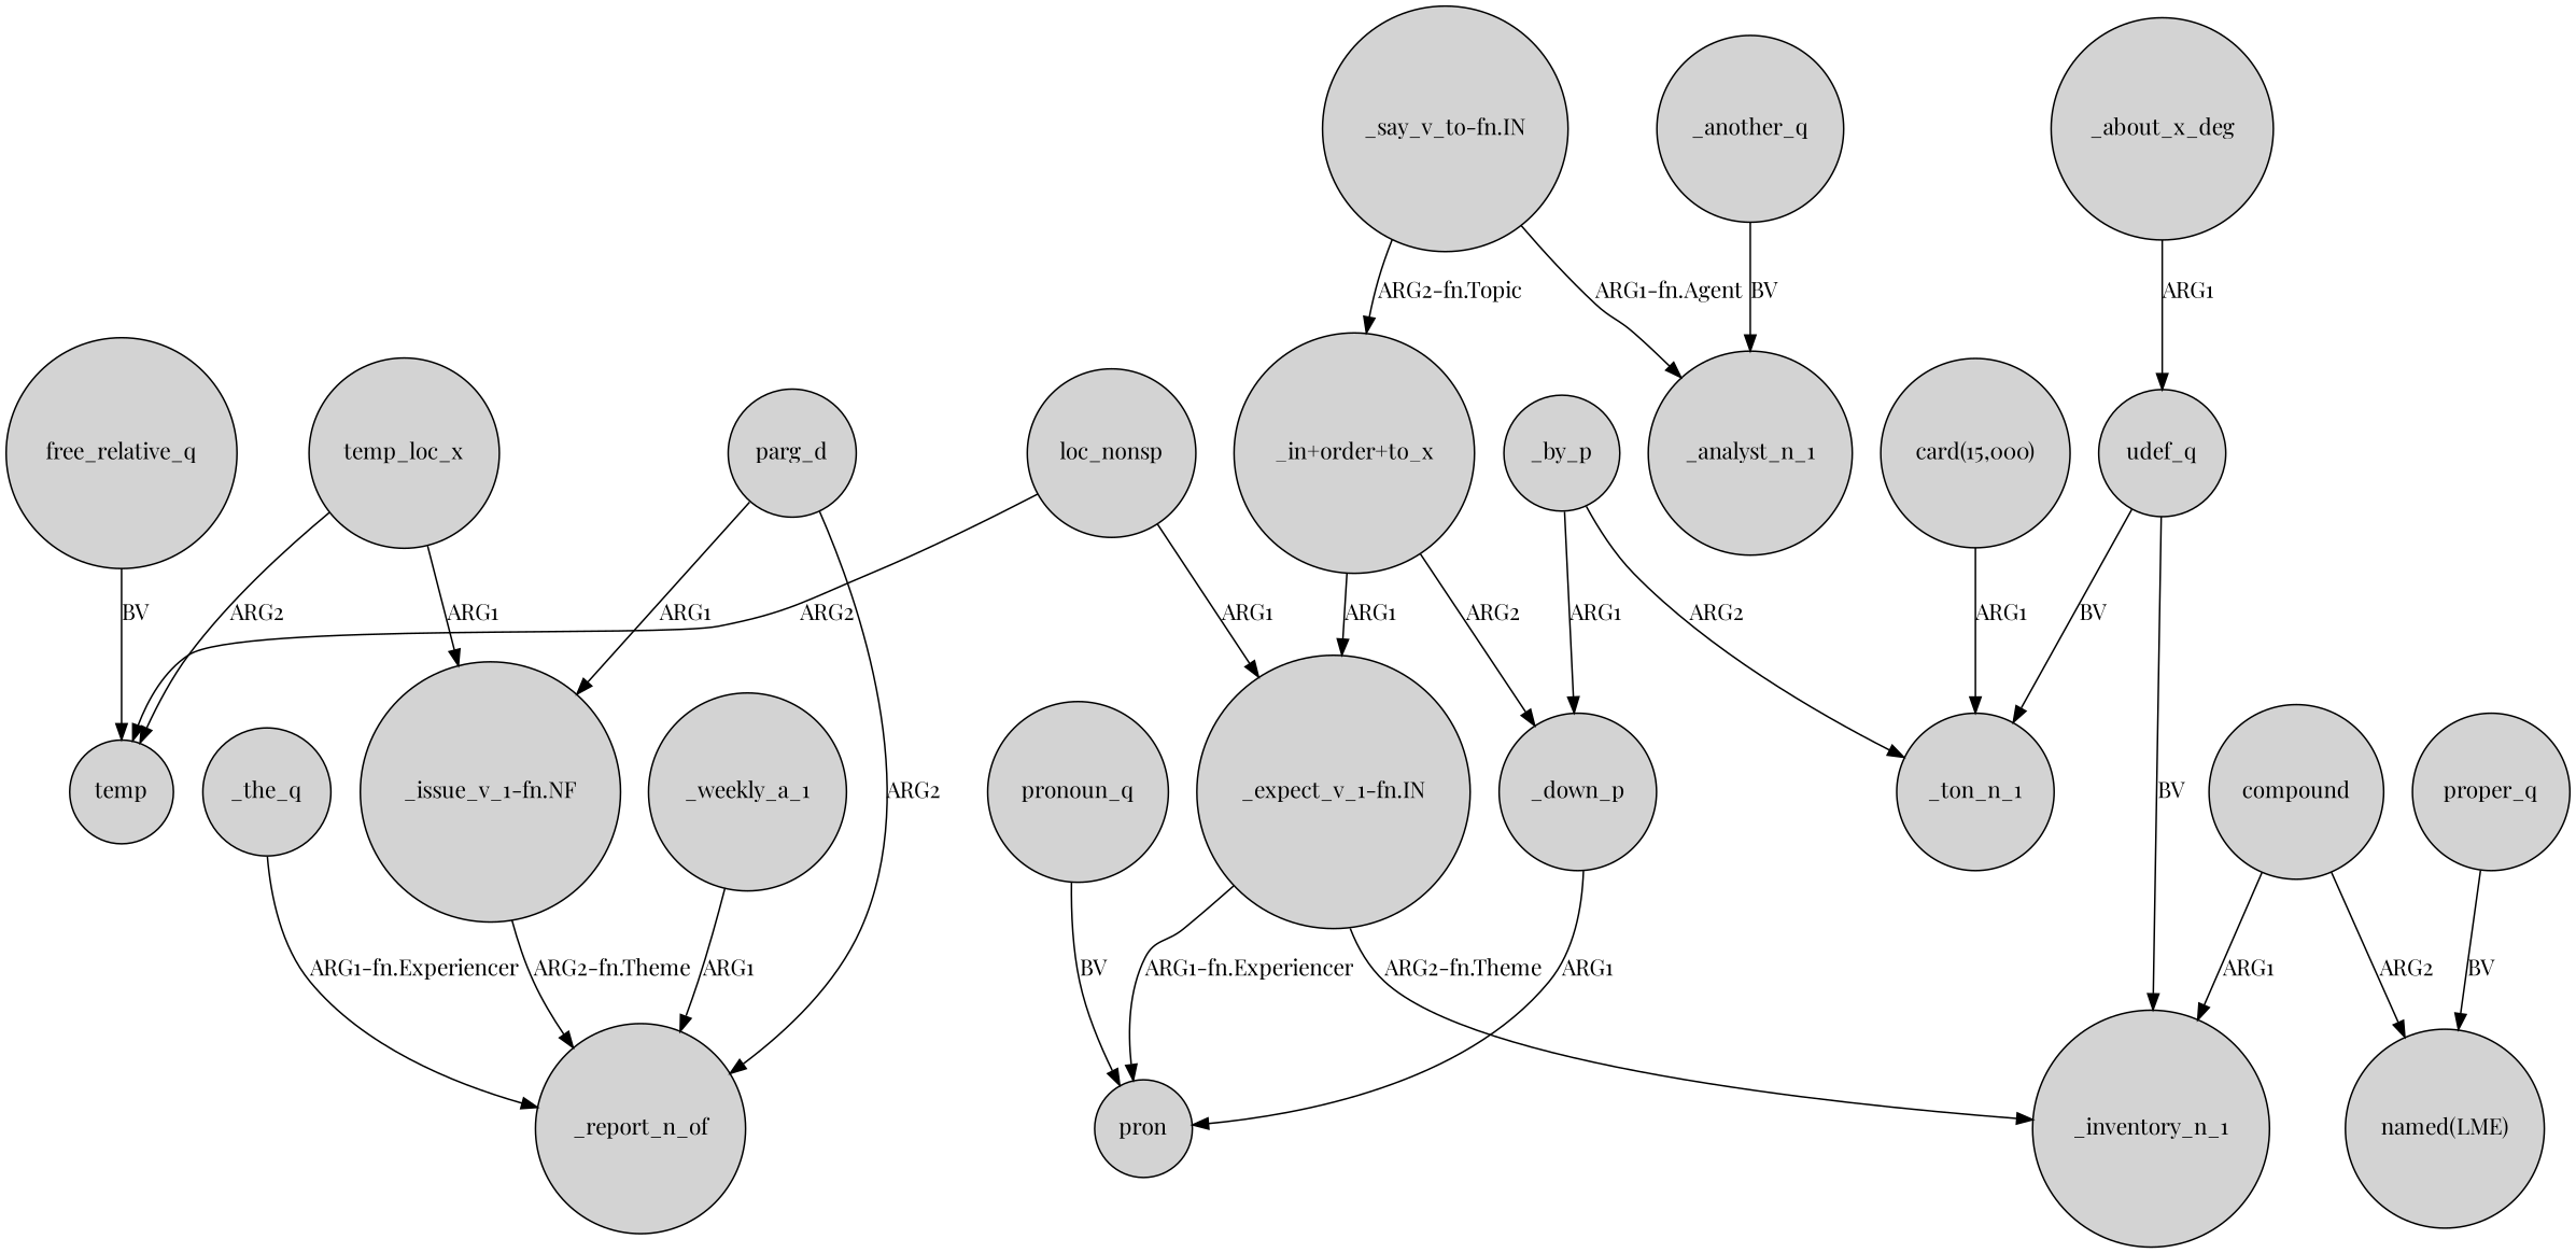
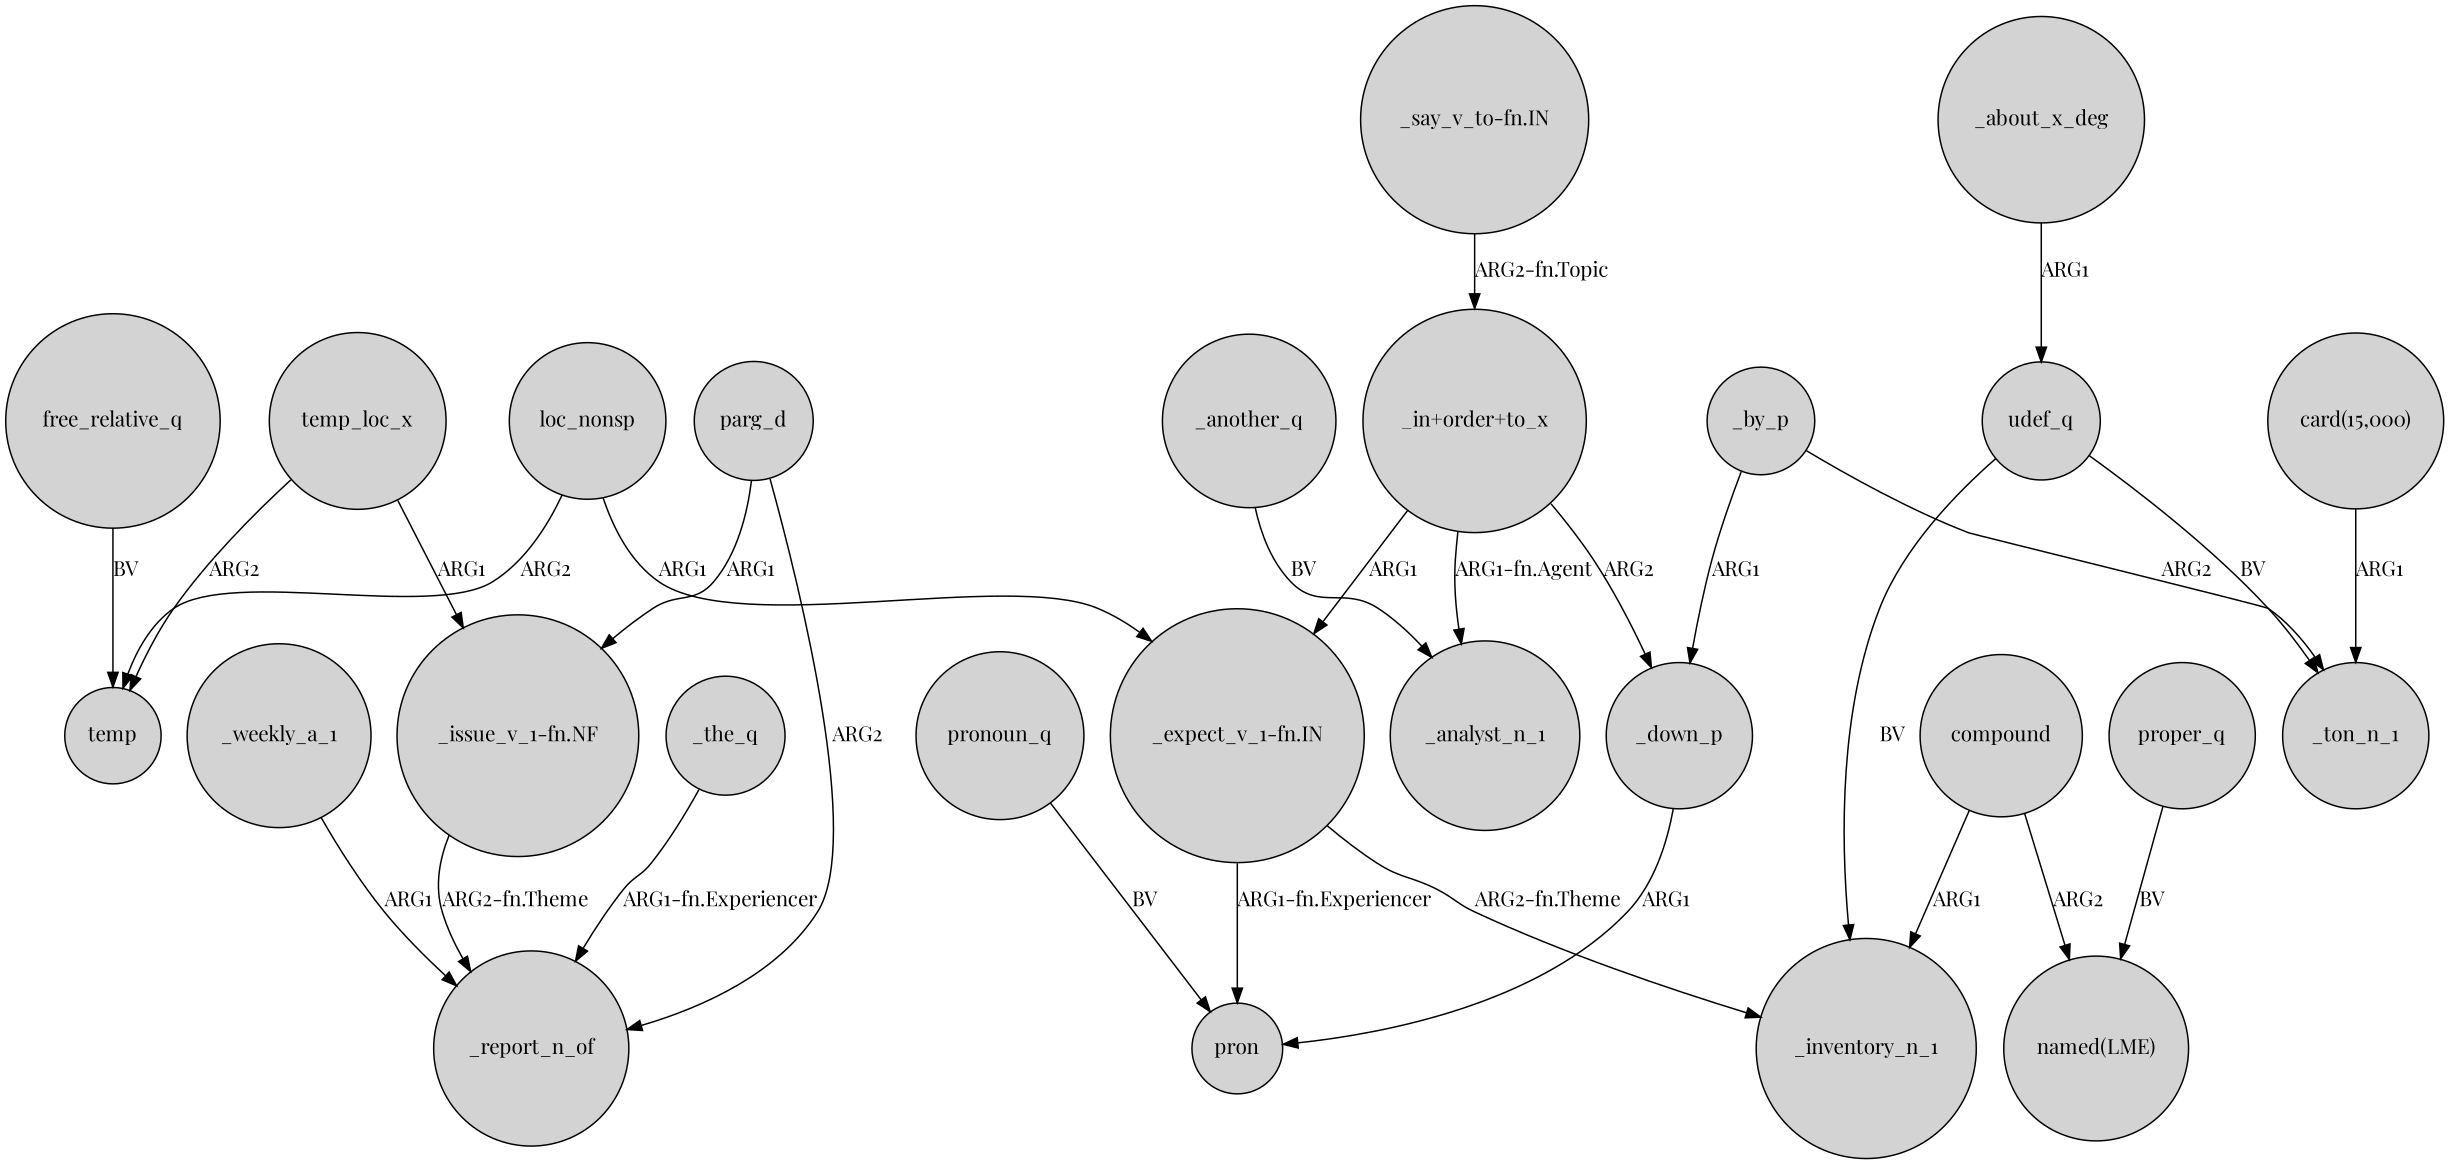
  digraph {
    fontname="Playfair Display"
    node [fontname="Playfair Display" shape=circle style=filled]
    edge [fontname="Playfair Display"]
    loc_nonsp
    temp
    "_expect_v_1-fn.IN"
    _down_p
    pron
    temp_loc_x
    "_issue_v_1-fn.NF"
    _report_n_of
    _another_q
    _analyst_n_1
    _weekly_a_1
    _by_p
    _ton_n_1
    _about_x_deg
    udef_q
    _inventory_n_1
    parg_d
    "_say_v_to-fn.IN"
    "_in+order+to_x"
    pronoun_q
    compound
    "named(LME)"
    "card(15,000)"
    _the_q
    proper_q
    free_relative_q
    loc_nonsp -> temp [label=ARG2]
    loc_nonsp -> "_expect_v_1-fn.IN" [label=ARG1]
    "_expect_v_1-fn.IN" -> pron [label="ARG1-fn.Experiencer"]
    "_expect_v_1-fn.IN" -> _inventory_n_1 [label="ARG2-fn.Theme"]
    _down_p -> pron [label=ARG1]
    temp_loc_x -> temp [label=ARG2]
    temp_loc_x -> "_issue_v_1-fn.NF" [label=ARG1]
    "_issue_v_1-fn.NF" -> _report_n_of [label="ARG2-fn.Theme"]
    _another_q -> _analyst_n_1 [label=BV]
    _weekly_a_1 -> _report_n_of [label=ARG1]
    _by_p -> _down_p [label=ARG1]
    _by_p -> _ton_n_1 [label=ARG2]
    _about_x_deg -> udef_q [label=ARG1]
    udef_q -> _ton_n_1 [label=BV]
    udef_q -> _inventory_n_1 [label=BV]
    parg_d -> "_issue_v_1-fn.NF" [label=ARG1]
    parg_d -> _report_n_of [label=ARG2]
-   "_say_v_to-fn.IN" -> _analyst_n_1 [label="ARG1-fn.Agent"]
+   "_in+order+to_x" -> _analyst_n_1 [label="ARG1-fn.Agent"]
    "_say_v_to-fn.IN" -> "_in+order+to_x" [label="ARG2-fn.Topic"]
    "_in+order+to_x" -> "_expect_v_1-fn.IN" [label=ARG1]
    "_in+order+to_x" -> _down_p [label=ARG2]
    pronoun_q -> pron [label=BV]
    compound -> _inventory_n_1 [label=ARG1]
    compound -> "named(LME)" [label=ARG2]
    "card(15,000)" -> _ton_n_1 [label=ARG1]
    _the_q -> _report_n_of [label="ARG1-fn.Experiencer"]
    proper_q -> "named(LME)" [label=BV]
    free_relative_q -> temp [label=BV]
  }
